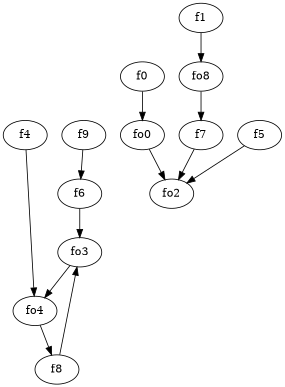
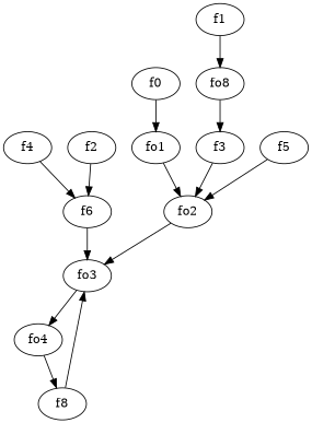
  strict digraph {
    edge [weight=2]
    n1 [label=fo8]
    f1
-   f3 [label=f7]
-   f2 [label=f9]
+   f3
+   f2
    f6
    fo3
    fo2
    f4
    fo4
    f8
    f5
    n12 [label=f0]
-   fo1 [label=fo0]
+   fo1
    n1 -> f3
    f1 -> n1
    f3 -> fo2
    f2 -> f6
    f6 -> fo3
    fo3 -> fo4
-   f4 -> fo4
+   fo2 -> fo3
+   f4 -> f6
    fo4 -> f8
    f8 -> fo3
    f5 -> fo2
    n12 -> fo1
    fo1 -> fo2
  }
